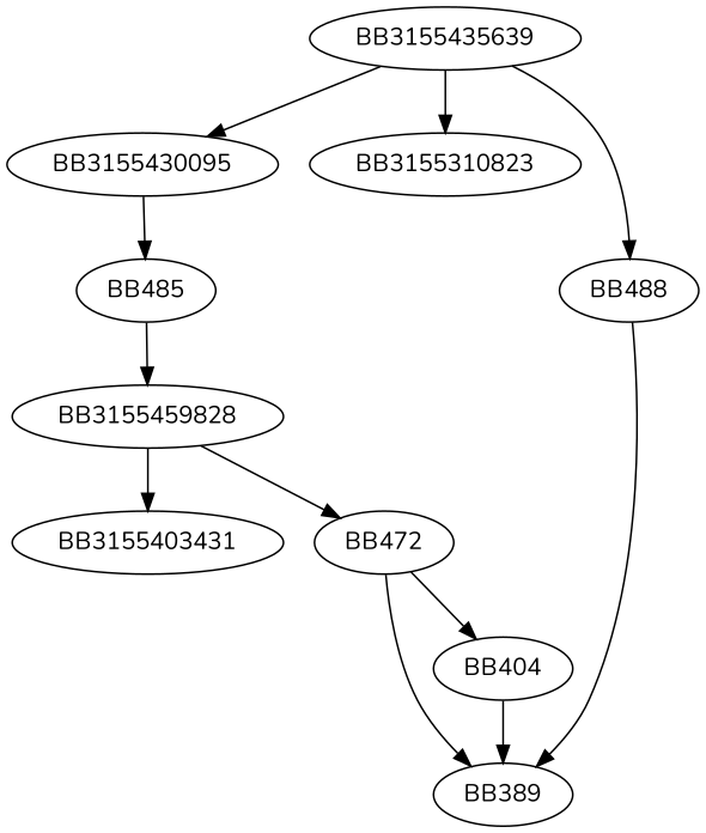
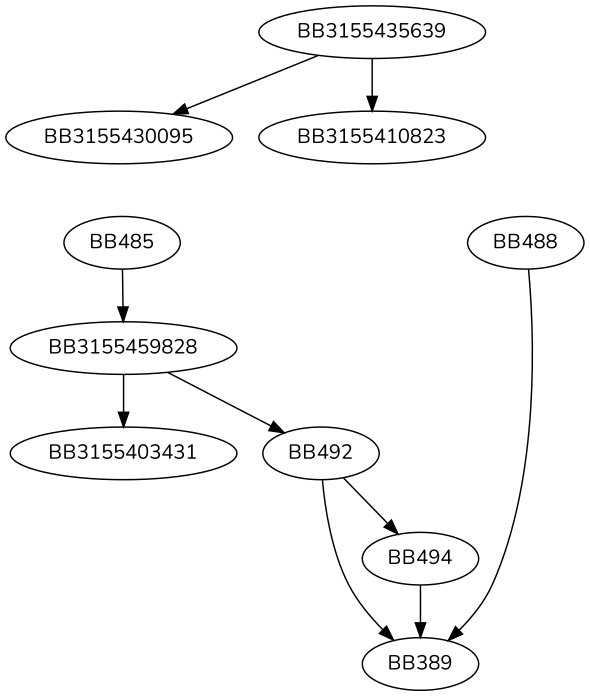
  digraph {
    fontname=Nunito
    node [fontname=Nunito]
    edge [fontname=Nunito]
    BB3155430095
    BB485
    BB3155459828
    BB3155435639
-   BB3155410823 [label=BB3155310823]
+   BB3155410823
    BB488
    n7 [label=BB389]
    BB3155403431
-   BB492 [label=BB472]
-   BB494 [label=BB404]
-   BB3155430095 -> BB485
+   BB492
+   BB494
    BB485 -> BB3155459828
    BB3155459828 -> BB3155403431
    BB3155459828 -> BB492
    BB3155435639 -> BB3155430095
    BB3155435639 -> BB3155410823
-   BB3155435639 -> BB488
    BB488 -> n7
    BB492 -> n7
    BB492 -> BB494
    BB494 -> n7
  }
